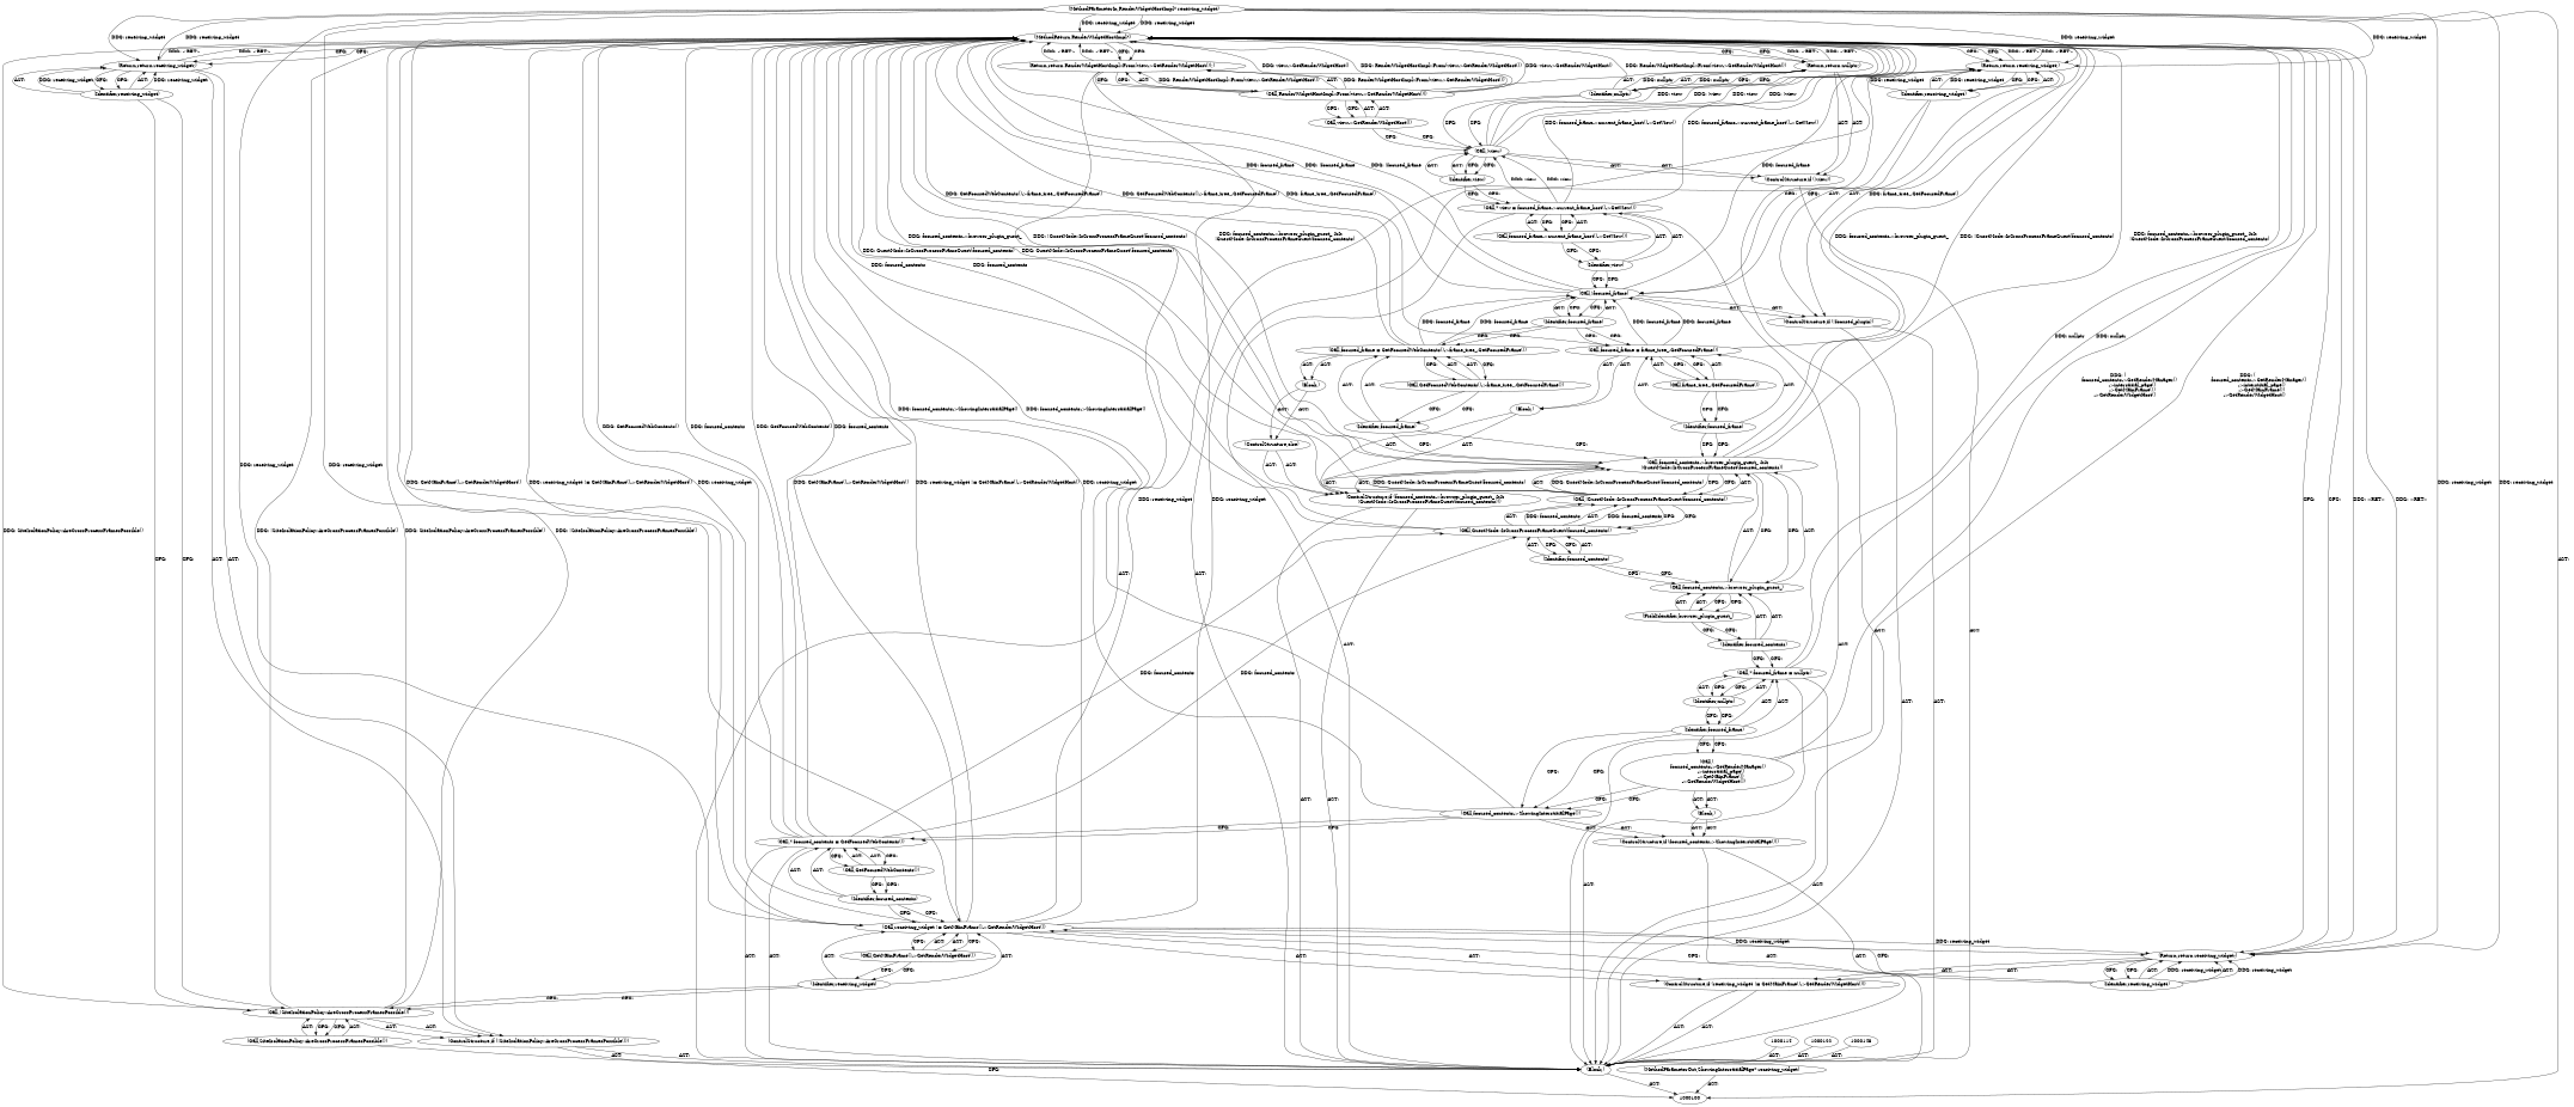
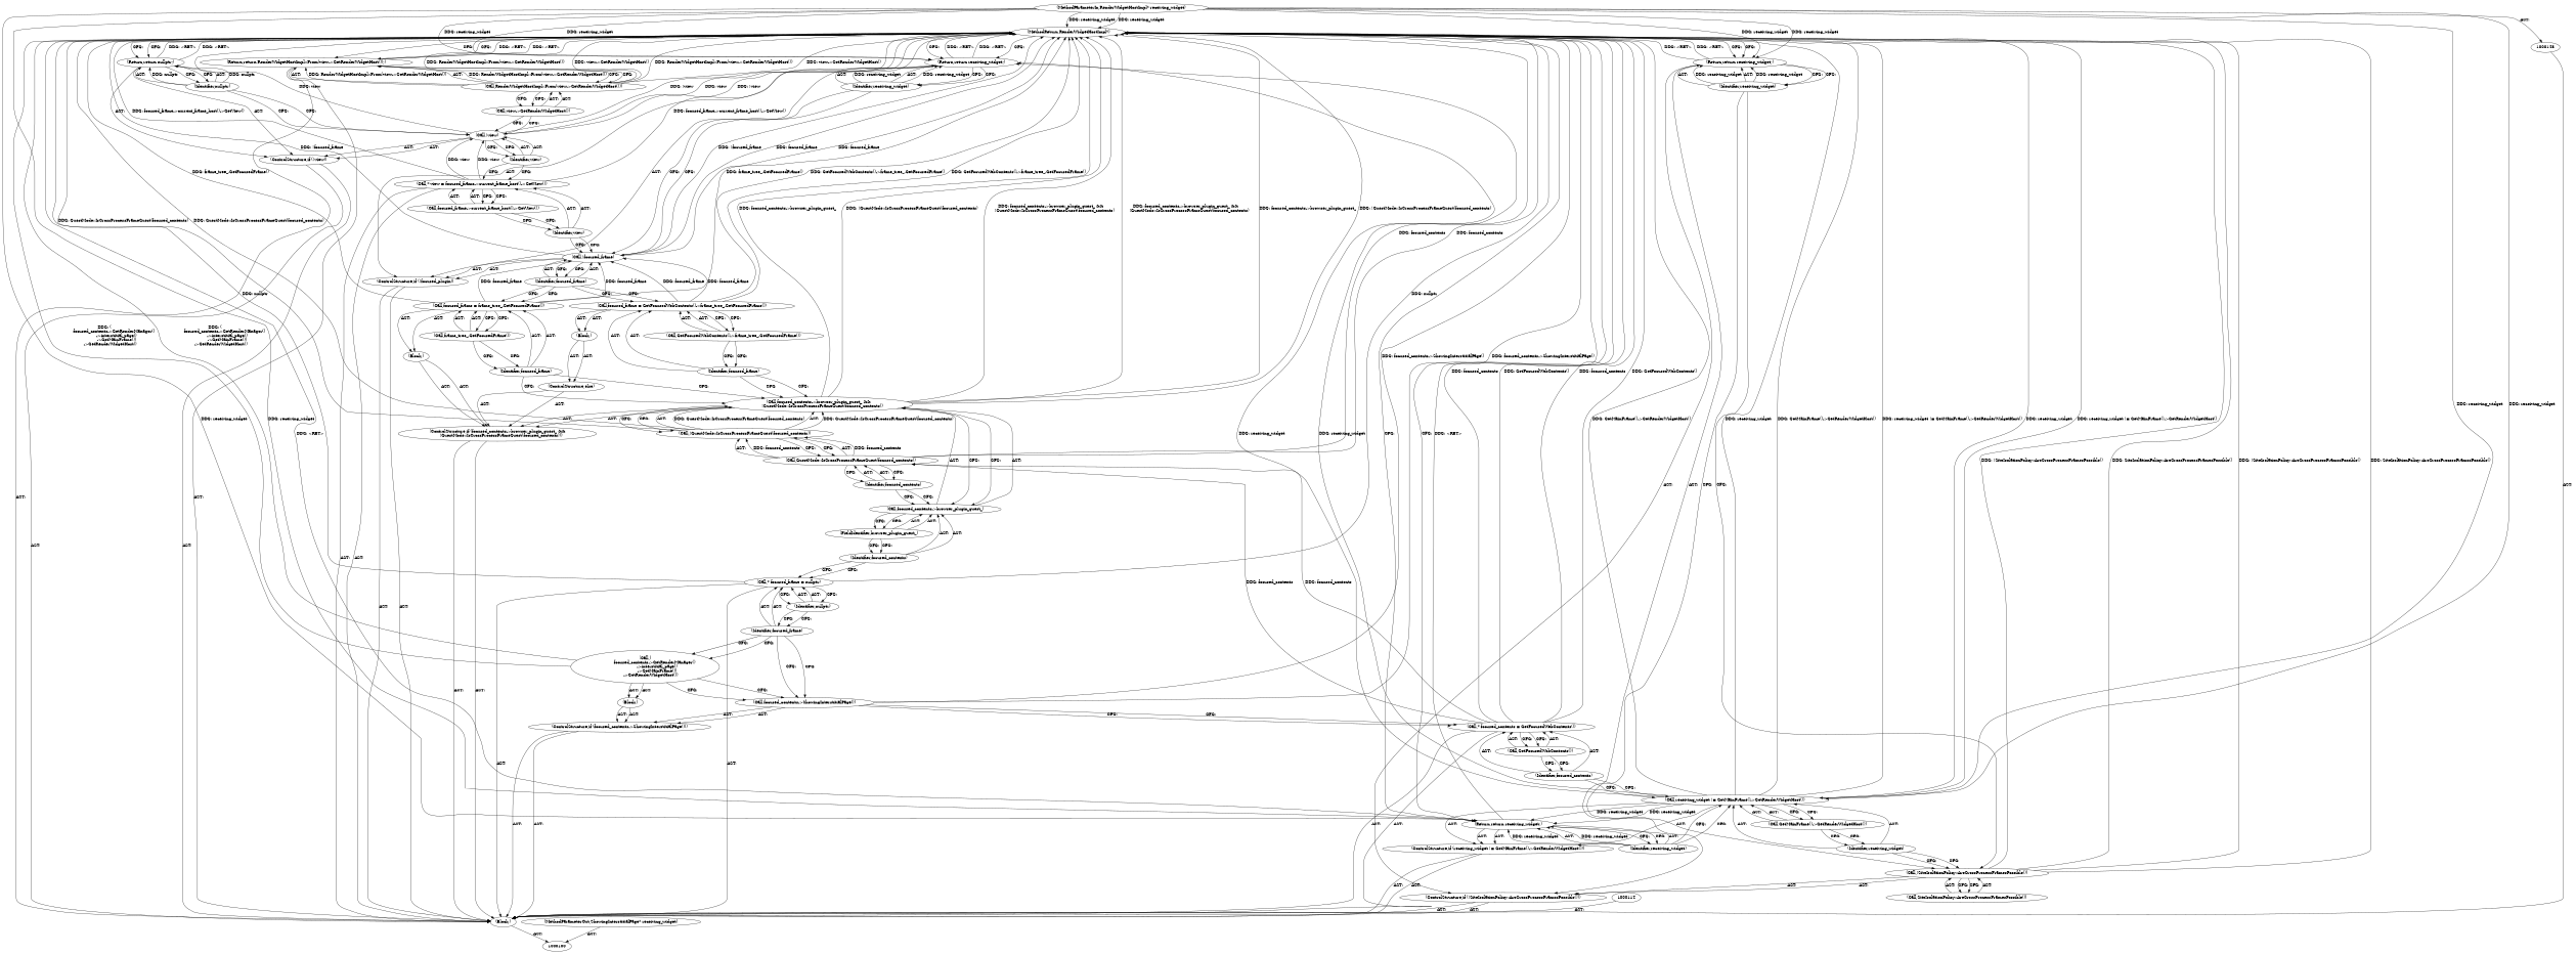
  digraph {
    n1 [label="(MethodReturn,RenderWidgetHostImpl*)"]
    n2 [label="(Return,return receiving_widget;)"]
    n3 [label="(Return,return nullptr;)"]
    n4 [label="(Return,return RenderWidgetHostImpl::From(view->GetRenderWidgetHost());)"]
    n5 [label="(Return,return receiving_widget;)"]
    n6 [label="(Return,return receiving_widget;)"]
    n7 [label="(ControlStructure,if (!focused_plugin))"]
    n8 [label="(Identifier,receiving_widget)"]
    n9 [label="(ControlStructure,if (!view))"]
    n10 [label="(Identifier,nullptr)"]
    n11 [label="(Block,)"]
    n12 [label="(Call,RenderWidgetHostImpl::From(view->GetRenderWidgetHost()))"]
    n13 [label="(ControlStructure,if (!SiteIsolationPolicy::AreCrossProcessFramesPossible()))"]
    n14 [label="(Identifier,receiving_widget)"]
    n15 [label="(ControlStructure,if (receiving_widget != GetMainFrame()->GetRenderWidgetHost()))"]
    n16 [label="(Identifier,receiving_widget)"]
    n17 [label="(ControlStructure,if (focused_contents->ShowingInterstitialPage()))"]
    1000100
    n19 [label="(Block,)"]
    n20 [label="(Call,focused_contents->ShowingInterstitialPage())"]
    n21 [label="(Call,* focused_contents = GetFocusedWebContents())"]
    n22 [label="(Call,GuestMode::IsCrossProcessFrameGuest(focused_contents))"]
    n23 [label="(Call,GetFocusedWebContents())"]
    n24 [label="(Call,(\n               focused_contents->GetRenderManager()\n                   ->interstitial_page()\n                   ->GetMainFrame())\n         ->GetRenderWidgetHost())"]
    n25 [label="(Call,* focused_frame = nullptr)"]
    n26 [label="(Identifier,nullptr)"]
    n27 [label="(Identifier,focused_frame)"]
    n28 [label="(MethodParameterIn,RenderWidgetHostImpl* receiving_widget)"]
    n29 [label="(Call,receiving_widget != GetMainFrame()->GetRenderWidgetHost())"]
    n30 [label="(Call,GetMainFrame()->GetRenderWidgetHost())"]
    n31 [label="(MethodParameterOut,ShowingInterstitialPage* receiving_widget)"]
    n32 [label="(ControlStructure,if (focused_contents->browser_plugin_guest_ &&\n      !GuestMode::IsCrossProcessFrameGuest(focused_contents)))"]
    n33 [label="(FieldIdentifier,browser_plugin_guest_)"]
    n34 [label="(Call,focused_contents->browser_plugin_guest_)"]
    n35 [label="(Identifier,focused_contents)"]
    n36 [label="(Call,focused_contents->browser_plugin_guest_ &&\n      !GuestMode::IsCrossProcessFrameGuest(focused_contents))"]
    n37 [label="(Call,!GuestMode::IsCrossProcessFrameGuest(focused_contents))"]
    n38 [label="(Identifier,focused_contents)"]
    n39 [label="(Block,)"]
    n40 [label="(Call,frame_tree_.GetFocusedFrame())"]
    n41 [label="(Call,focused_frame = frame_tree_.GetFocusedFrame())"]
    n42 [label="(Identifier,focused_frame)"]
    n43 [label="(Call,!focused_frame)"]
    n44 [label="(Identifier,focused_frame)"]
    n45 [label="(ControlStructure,else)"]
    n46 [label="(Block,)"]
    n47 [label="(Call,GetFocusedWebContents()->frame_tree_.GetFocusedFrame())"]
    n48 [label="(Call,focused_frame = GetFocusedWebContents()->frame_tree_.GetFocusedFrame())"]
    n49 [label="(Identifier,focused_frame)"]
    n50 [label="(Call,!SiteIsolationPolicy::AreCrossProcessFramesPossible())"]
    n51 [label="(Call,SiteIsolationPolicy::AreCrossProcessFramesPossible())"]
    n52 [label="(Call,* view = focused_frame->current_frame_host()->GetView())"]
    n53 [label="(Call,focused_frame->current_frame_host()->GetView())"]
    n54 [label="(Call,!view)"]
    n55 [label="(Identifier,view)"]
    n56 [label="(Identifier,view)"]
    n57 [label="(Call,view->GetRenderWidgetHost())"]
    n58 [label="(Identifier,receiving_widget)"]
    n59 [label="(Identifier,focused_contents)"]
    1000114
-   1000122
    1000148
    n1 -> n2 [label="CFG: "]
    n1 -> n2 [label="CFG: "]
    n1 -> n3 [label="CFG: "]
    n1 -> n3 [label="CFG: "]
    n1 -> n4 [label="CFG: "]
    n1 -> n4 [label="CFG: "]
    n1 -> n5 [label="CFG: "]
    n1 -> n5 [label="CFG: "]
    n1 -> n6 [label="CFG: "]
    n1 -> n6 [label="CFG: "]
    n2 -> n1 [label="DDG: <RET>"]
    n2 -> n1 [label="DDG: <RET>"]
    n2 -> n7 [label="AST: "]
    n2 -> n7 [label="AST: "]
    n2 -> n8 [label="CFG: "]
    n2 -> n8 [label="CFG: "]
    n3 -> n1 [label="DDG: <RET>"]
    n3 -> n1 [label="DDG: <RET>"]
    n3 -> n9 [label="AST: "]
    n3 -> n9 [label="AST: "]
    n3 -> n10 [label="CFG: "]
    n3 -> n10 [label="CFG: "]
    n4 -> n1 [label="DDG: <RET>"]
    n4 -> n1 [label="DDG: <RET>"]
    n4 -> n11 [label="AST: "]
    n4 -> n11 [label="AST: "]
    n4 -> n12 [label="CFG: "]
    n4 -> n12 [label="CFG: "]
    n5 -> n1 [label="DDG: <RET>"]
    n5 -> n1 [label="DDG: <RET>"]
    n5 -> n13 [label="AST: "]
    n5 -> n13 [label="AST: "]
    n5 -> n14 [label="CFG: "]
    n5 -> n14 [label="CFG: "]
    n6 -> n1 [label="DDG: <RET>"]
    n6 -> n1 [label="DDG: <RET>"]
    n6 -> n15 [label="AST: "]
    n6 -> n15 [label="AST: "]
    n6 -> n16 [label="CFG: "]
    n6 -> n16 [label="CFG: "]
    n7 -> n11 [label="AST: "]
    n7 -> n11 [label="AST: "]
    n8 -> n2 [label="AST: "]
    n8 -> n2 [label="DDG: receiving_widget"]
    n8 -> n2 [label="AST: "]
    n8 -> n2 [label="DDG: receiving_widget"]
    n8 -> n43 [label="CFG: "]
    n8 -> n43 [label="CFG: "]
    n9 -> n11 [label="AST: "]
    n9 -> n11 [label="AST: "]
    n10 -> n3 [label="AST: "]
    n10 -> n3 [label="DDG: nullptr"]
    n10 -> n3 [label="AST: "]
    n10 -> n3 [label="DDG: nullptr"]
    n10 -> n54 [label="CFG: "]
    n10 -> n54 [label="CFG: "]
    n11 -> 1000100 [label="AST: "]
    n12 -> n1 [label="DDG: view->GetRenderWidgetHost()"]
    n12 -> n1 [label="DDG: RenderWidgetHostImpl::From(view->GetRenderWidgetHost())"]
    n12 -> n1 [label="DDG: view->GetRenderWidgetHost()"]
    n12 -> n1 [label="DDG: RenderWidgetHostImpl::From(view->GetRenderWidgetHost())"]
    n12 -> n4 [label="AST: "]
    n12 -> n4 [label="DDG: RenderWidgetHostImpl::From(view->GetRenderWidgetHost())"]
    n12 -> n4 [label="AST: "]
    n12 -> n4 [label="DDG: RenderWidgetHostImpl::From(view->GetRenderWidgetHost())"]
    n12 -> n57 [label="CFG: "]
    n12 -> n57 [label="CFG: "]
    n13 -> n11 [label="AST: "]
    n13 -> n11 [label="AST: "]
    n14 -> n5 [label="AST: "]
    n14 -> n5 [label="DDG: receiving_widget"]
    n14 -> n5 [label="AST: "]
    n14 -> n5 [label="DDG: receiving_widget"]
    n14 -> n50 [label="CFG: "]
    n14 -> n50 [label="CFG: "]
    n15 -> n11 [label="AST: "]
    n15 -> n11 [label="AST: "]
    n16 -> n6 [label="AST: "]
    n16 -> n6 [label="DDG: receiving_widget"]
    n16 -> n6 [label="AST: "]
    n16 -> n6 [label="DDG: receiving_widget"]
    n16 -> n29 [label="CFG: "]
    n16 -> n29 [label="CFG: "]
    n17 -> n11 [label="AST: "]
    n17 -> n11 [label="AST: "]
    n19 -> n17 [label="AST: "]
    n19 -> n17 [label="AST: "]
    n20 -> n1 [label="DDG: focused_contents->ShowingInterstitialPage()"]
    n20 -> n1 [label="DDG: focused_contents->ShowingInterstitialPage()"]
    n20 -> n17 [label="AST: "]
    n20 -> n17 [label="AST: "]
    n20 -> n21 [label="CFG: "]
    n20 -> n21 [label="CFG: "]
    n21 -> n1 [label="DDG: GetFocusedWebContents()"]
    n21 -> n1 [label="DDG: focused_contents"]
    n21 -> n1 [label="DDG: GetFocusedWebContents()"]
    n21 -> n1 [label="DDG: focused_contents"]
    n21 -> n11 [label="AST: "]
    n21 -> n11 [label="AST: "]
    n21 -> n22 [label="DDG: focused_contents"]
    n21 -> n22 [label="DDG: focused_contents"]
    n21 -> n23 [label="CFG: "]
    n21 -> n23 [label="CFG: "]
    n22 -> n1 [label="DDG: focused_contents"]
    n22 -> n1 [label="DDG: focused_contents"]
    n22 -> n37 [label="AST: "]
    n22 -> n37 [label="DDG: focused_contents"]
    n22 -> n37 [label="AST: "]
    n22 -> n37 [label="DDG: focused_contents"]
    n22 -> n38 [label="CFG: "]
    n22 -> n38 [label="CFG: "]
    n23 -> n21 [label="AST: "]
    n23 -> n21 [label="AST: "]
    n23 -> n59 [label="CFG: "]
    n23 -> n59 [label="CFG: "]
    n24 -> n1 [label="DDG: (\n               focused_contents->GetRenderManager()\n                   ->interstitial_page()\n                   ->GetMainFrame())\n         ->GetRenderWidgetHost()"]
    n24 -> n1 [label="DDG: (\n               focused_contents->GetRenderManager()\n                   ->interstitial_page()\n                   ->GetMainFrame())\n         ->GetRenderWidgetHost()"]
    n24 -> n19 [label="AST: "]
    n24 -> n19 [label="AST: "]
    n24 -> n20 [label="CFG: "]
    n24 -> n20 [label="CFG: "]
    n25 -> n1 [label="DDG: nullptr"]
    n25 -> n1 [label="DDG: nullptr"]
    n25 -> n11 [label="AST: "]
    n25 -> n11 [label="AST: "]
    n25 -> n26 [label="CFG: "]
    n25 -> n26 [label="CFG: "]
    n26 -> n25 [label="AST: "]
    n26 -> n25 [label="AST: "]
    n26 -> n27 [label="CFG: "]
    n26 -> n27 [label="CFG: "]
    n27 -> n20 [label="CFG: "]
    n27 -> n20 [label="CFG: "]
    n27 -> n24 [label="CFG: "]
    n27 -> n24 [label="CFG: "]
    n27 -> n25 [label="AST: "]
    n27 -> n25 [label="AST: "]
    n28 -> n1 [label="DDG: receiving_widget"]
    n28 -> n1 [label="DDG: receiving_widget"]
    n28 -> n2 [label="DDG: receiving_widget"]
    n28 -> n2 [label="DDG: receiving_widget"]
    n28 -> n5 [label="DDG: receiving_widget"]
    n28 -> n5 [label="DDG: receiving_widget"]
    n28 -> n6 [label="DDG: receiving_widget"]
    n28 -> n6 [label="DDG: receiving_widget"]
-   n28 -> 1000100 [label="AST: "]
+   n28 -> 1000148 [label="AST: "]
    n28 -> n29 [label="DDG: receiving_widget"]
    n28 -> n29 [label="DDG: receiving_widget"]
    n29 -> n1 [label="DDG: receiving_widget"]
    n29 -> n1 [label="DDG: GetMainFrame()->GetRenderWidgetHost()"]
    n29 -> n1 [label="DDG: receiving_widget != GetMainFrame()->GetRenderWidgetHost()"]
    n29 -> n1 [label="DDG: receiving_widget"]
    n29 -> n1 [label="DDG: GetMainFrame()->GetRenderWidgetHost()"]
    n29 -> n1 [label="DDG: receiving_widget != GetMainFrame()->GetRenderWidgetHost()"]
    n29 -> n2 [label="DDG: receiving_widget"]
    n29 -> n2 [label="DDG: receiving_widget"]
    n29 -> n6 [label="DDG: receiving_widget"]
    n29 -> n6 [label="DDG: receiving_widget"]
    n29 -> n15 [label="AST: "]
    n29 -> n15 [label="AST: "]
    n29 -> n30 [label="CFG: "]
    n29 -> n30 [label="CFG: "]
    n30 -> n29 [label="AST: "]
    n30 -> n29 [label="AST: "]
    n30 -> n58 [label="CFG: "]
    n30 -> n58 [label="CFG: "]
    n31 -> 1000100 [label="AST: "]
    n32 -> n11 [label="AST: "]
    n32 -> n11 [label="AST: "]
    n33 -> n34 [label="AST: "]
    n33 -> n34 [label="AST: "]
    n33 -> n35 [label="CFG: "]
    n33 -> n35 [label="CFG: "]
    n34 -> n33 [label="CFG: "]
    n34 -> n33 [label="CFG: "]
    n34 -> n36 [label="AST: "]
    n34 -> n36 [label="AST: "]
    n35 -> n25 [label="CFG: "]
    n35 -> n25 [label="CFG: "]
    n35 -> n34 [label="AST: "]
    n35 -> n34 [label="AST: "]
    n36 -> n1 [label="DDG: focused_contents->browser_plugin_guest_"]
    n36 -> n1 [label="DDG: !GuestMode::IsCrossProcessFrameGuest(focused_contents)"]
    n36 -> n1 [label="DDG: focused_contents->browser_plugin_guest_ &&\n      !GuestMode::IsCrossProcessFrameGuest(focused_contents)"]
    n36 -> n1 [label="DDG: focused_contents->browser_plugin_guest_"]
    n36 -> n1 [label="DDG: !GuestMode::IsCrossProcessFrameGuest(focused_contents)"]
    n36 -> n1 [label="DDG: focused_contents->browser_plugin_guest_ &&\n      !GuestMode::IsCrossProcessFrameGuest(focused_contents)"]
    n36 -> n32 [label="AST: "]
    n36 -> n32 [label="AST: "]
    n36 -> n34 [label="CFG: "]
    n36 -> n34 [label="CFG: "]
    n36 -> n37 [label="CFG: "]
    n36 -> n37 [label="CFG: "]
    n37 -> n1 [label="DDG: GuestMode::IsCrossProcessFrameGuest(focused_contents)"]
    n37 -> n1 [label="DDG: GuestMode::IsCrossProcessFrameGuest(focused_contents)"]
    n37 -> n22 [label="CFG: "]
    n37 -> n22 [label="CFG: "]
    n37 -> n36 [label="AST: "]
    n37 -> n36 [label="DDG: GuestMode::IsCrossProcessFrameGuest(focused_contents)"]
    n37 -> n36 [label="AST: "]
    n37 -> n36 [label="DDG: GuestMode::IsCrossProcessFrameGuest(focused_contents)"]
    n38 -> n22 [label="AST: "]
    n38 -> n22 [label="AST: "]
    n38 -> n34 [label="CFG: "]
    n38 -> n34 [label="CFG: "]
    n39 -> n32 [label="AST: "]
    n39 -> n32 [label="AST: "]
    n40 -> n41 [label="AST: "]
    n40 -> n41 [label="AST: "]
    n40 -> n42 [label="CFG: "]
    n40 -> n42 [label="CFG: "]
    n41 -> n1 [label="DDG: frame_tree_.GetFocusedFrame()"]
    n41 -> n1 [label="DDG: frame_tree_.GetFocusedFrame()"]
    n41 -> n39 [label="AST: "]
    n41 -> n39 [label="AST: "]
    n41 -> n40 [label="CFG: "]
    n41 -> n40 [label="CFG: "]
    n41 -> n43 [label="DDG: focused_frame"]
    n41 -> n43 [label="DDG: focused_frame"]
    n42 -> n36 [label="CFG: "]
    n42 -> n36 [label="CFG: "]
    n42 -> n41 [label="AST: "]
    n42 -> n41 [label="AST: "]
    n43 -> n1 [label="DDG: focused_frame"]
    n43 -> n1 [label="DDG: !focused_frame"]
    n43 -> n1 [label="DDG: focused_frame"]
    n43 -> n1 [label="DDG: !focused_frame"]
    n43 -> n7 [label="AST: "]
    n43 -> n7 [label="AST: "]
    n43 -> n44 [label="CFG: "]
    n43 -> n44 [label="CFG: "]
    n44 -> n41 [label="CFG: "]
    n44 -> n41 [label="CFG: "]
    n44 -> n43 [label="AST: "]
    n44 -> n43 [label="AST: "]
    n44 -> n48 [label="CFG: "]
    n44 -> n48 [label="CFG: "]
    n45 -> n32 [label="AST: "]
    n45 -> n32 [label="AST: "]
    n46 -> n45 [label="AST: "]
    n46 -> n45 [label="AST: "]
    n47 -> n48 [label="AST: "]
    n47 -> n48 [label="AST: "]
    n47 -> n49 [label="CFG: "]
    n47 -> n49 [label="CFG: "]
    n48 -> n1 [label="DDG: GetFocusedWebContents()->frame_tree_.GetFocusedFrame()"]
    n48 -> n1 [label="DDG: GetFocusedWebContents()->frame_tree_.GetFocusedFrame()"]
    n48 -> n43 [label="DDG: focused_frame"]
    n48 -> n43 [label="DDG: focused_frame"]
    n48 -> n46 [label="AST: "]
    n48 -> n46 [label="AST: "]
    n48 -> n47 [label="CFG: "]
    n48 -> n47 [label="CFG: "]
    n49 -> n36 [label="CFG: "]
    n49 -> n36 [label="CFG: "]
    n49 -> n48 [label="AST: "]
    n49 -> n48 [label="AST: "]
    n50 -> n1 [label="DDG: !SiteIsolationPolicy::AreCrossProcessFramesPossible()"]
    n50 -> n1 [label="DDG: SiteIsolationPolicy::AreCrossProcessFramesPossible()"]
    n50 -> n1 [label="DDG: !SiteIsolationPolicy::AreCrossProcessFramesPossible()"]
    n50 -> n1 [label="DDG: SiteIsolationPolicy::AreCrossProcessFramesPossible()"]
    n50 -> n13 [label="AST: "]
    n50 -> n13 [label="AST: "]
    n50 -> n51 [label="CFG: "]
    n50 -> n51 [label="CFG: "]
-   n51 -> 1000100 [label="CFG: "]
    n51 -> n50 [label="AST: "]
    n51 -> n50 [label="AST: "]
    n52 -> n1 [label="DDG: focused_frame->current_frame_host()->GetView()"]
    n52 -> n1 [label="DDG: focused_frame->current_frame_host()->GetView()"]
    n52 -> n11 [label="AST: "]
    n52 -> n11 [label="AST: "]
    n52 -> n53 [label="CFG: "]
    n52 -> n53 [label="CFG: "]
    n52 -> n54 [label="DDG: view"]
    n52 -> n54 [label="DDG: view"]
    n53 -> n52 [label="AST: "]
    n53 -> n52 [label="AST: "]
    n53 -> n55 [label="CFG: "]
    n53 -> n55 [label="CFG: "]
    n54 -> n1 [label="DDG: view"]
    n54 -> n1 [label="DDG: !view"]
    n54 -> n1 [label="DDG: view"]
    n54 -> n1 [label="DDG: !view"]
    n54 -> n9 [label="AST: "]
    n54 -> n9 [label="AST: "]
    n54 -> n56 [label="CFG: "]
    n54 -> n56 [label="CFG: "]
    n55 -> n43 [label="CFG: "]
    n55 -> n43 [label="CFG: "]
    n55 -> n52 [label="AST: "]
    n55 -> n52 [label="AST: "]
    n56 -> n52 [label="CFG: "]
    n56 -> n52 [label="CFG: "]
    n56 -> n54 [label="AST: "]
    n56 -> n54 [label="AST: "]
    n57 -> n12 [label="AST: "]
    n57 -> n12 [label="AST: "]
    n57 -> n54 [label="CFG: "]
    n57 -> n54 [label="CFG: "]
    n58 -> n29 [label="AST: "]
    n58 -> n29 [label="AST: "]
    n58 -> n50 [label="CFG: "]
    n58 -> n50 [label="CFG: "]
    n59 -> n21 [label="AST: "]
    n59 -> n21 [label="AST: "]
    n59 -> n29 [label="CFG: "]
    n59 -> n29 [label="CFG: "]
    1000114 -> n11 [label="AST: "]
-   1000122 -> n11 [label="AST: "]
    1000148 -> n11 [label="AST: "]
  }
